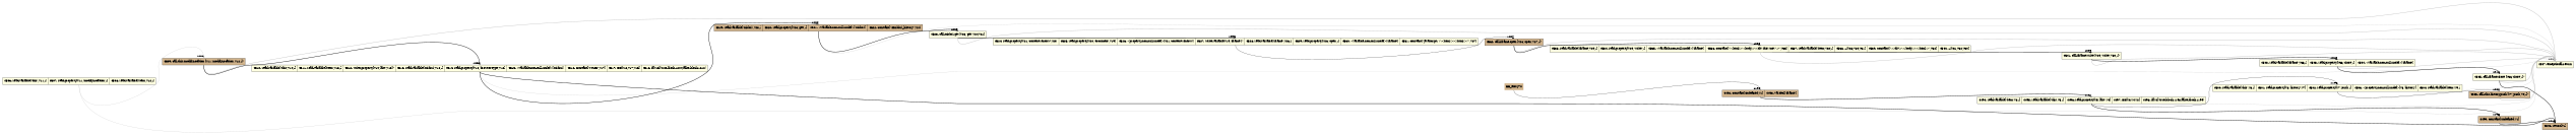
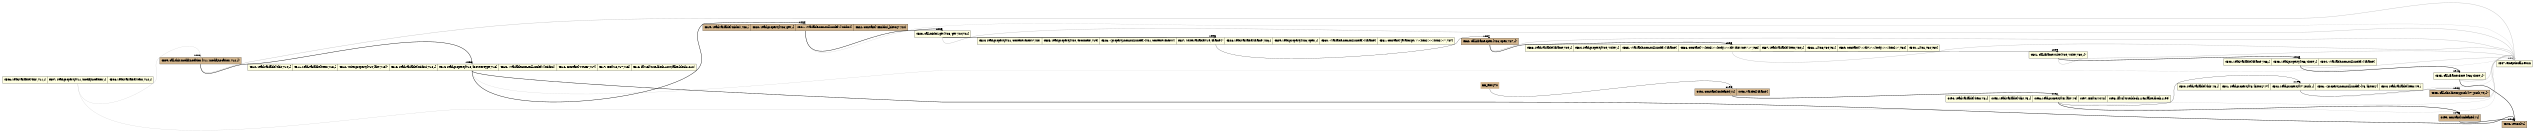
  digraph {
    rankdir=LR
    node [fillcolor=lightyellow shape=record style=filled]
    edge [arrowhead=onormal headport=n style=bold tailport=s]
    BB_entry70 [fillcolor=tan shape=none]
    n2 [fillcolor=tan label="{4492: constant[undefined,v1]|4493: vardecl['iframe']}"]
    n3 [label="{4494: read-variable['item',v3,-]|4495: read-variable['this',v5,-]|4496: read-property[v5,'last',v4]|4497: ==[v3,v4,v2]|4498: if[v2](true-block:1198,false-block:1199)}"]
    n4 [fillcolor=tan label="{4499: constant[undefined,v1]}"]
    n5 [label="{4500: read-variable['this',v8,-]|4501: read-property[v8,'history',v7]|4502: read-property[v7,'push',-]|4503: \<property-non-null-undef\>[v8,'history']|4504: read-variable['item',v9,-]}"]
    n6 [label="{4547: exceptional-return}"]
    n7 [fillcolor=tan label="{4546: return[v1]}"]
    n8 [fillcolor=tan label="{4505: call-this.history.push [v7,'push',v9,-]*}"]
    n9 [label="{4506: read-variable['this',v11,-]|4507: read-property[v11,'modifyLocation',-]|4508: read-variable['item',v12,-]}"]
    n10 [fillcolor=tan label="{4509: call-this.modifyLocation [v11,'modifyLocation',v12,-]*}"]
    n11 [label="{4510: read-variable['this',v14,-]|4511: read-variable['item',v13,-]|4512: write-property[v14,'last',v13]*|4513: read-variable['midori',v18,-]|4514: read-property[v18,'browserType',v16]|4515: \<variable-non-null-undef\>['midori']|4516: constant[\"MSIE\",v17]|4517: ==[v16,v17,v15]|4518: if[v15](true-block:1204,false-block:1212)}"]
    n12 [fillcolor=tan label="{4519: read-variable['midori',v23,-]|4520: read-property[v23,'get',-]|4521: \<variable-non-null-undef\>['midori']|4522: constant[\"#midori_history\",v24]}"]
    n13 [label="{4523: call-midori.get [v23,'get',v24,v21]}"]
    n14 [label="{4524: read-property[v21,'contentWindow',v20]|4525: read-property[v20,'document',v19]|4526: \<property-non-null-undef\>[v21,'contentWindow']|4527: write-variable[v19,'iframe']*|4528: read-variable['iframe',v26,-]|4529: read-property[v26,'open',-]|4530: \<variable-non-null-undef\>['iframe']|4531: constant[\"javascript: \\\"\\\<html\\\>\\\</html\\\>\\\"\",v27]}"]
    n15 [fillcolor=tan label="{4532: call-iframe.open [v26,'open',v27,-]*}"]
    n16 [label="{4533: read-variable['iframe',v29,-]|4534: read-property[v29,'write',-]|4535: \<variable-non-null-undef\>['iframe']|4536: constant[\"\\\<html\\\>\\\<body\\\>\\\<div id=\\\"me\\\"\\\>\",v33]|4537: read-variable['item',v34,-]|4538: +[v33,v34,v31]|4539: constant[\"\\\</div\\\>\\\</body\\\>\\\</html\\\>\",v32]|4540: +[v31,v32,v30]}"]
    n17 [label="{4541: call-iframe.write [v29,'write',v30,-]*}"]
    n18 [label="{4542: read-variable['iframe',v36,-]|4543: read-property[v36,'close',-]|4544: \<variable-non-null-undef\>['iframe']}"]
    n19 [label="{4545: call-iframe.close [v36,'close',-]*}"]
    BB_entry70 -> n2 [headlabel="    1196" style=solid]
    n2 -> n3 [headlabel="      1197"]
    n3 -> n4 [arrowhead=diamond headlabel="      1198"]
    n3 -> n5 [arrowhead=diamond headlabel="      1199" style=solid]
    n3 -> n6 [color=gray headlabel="      1213" style=solid]
    n4 -> n7 [headlabel="      1212"]
    n5 -> n6 [arrowhead=diamond color=gray style=solid]
    n5 -> n8 [headlabel="      1200" style=solid]
    n8 -> n6 [color=gray]
    n9 -> n6 [color=gray style=solid]
    n9 -> n10 [arrowhead=diamond color=gray headlabel="      1202" style=solid]
    n10 -> n6 [color=gray]
    n10 -> n11 [headlabel="      1203"]
    n11 -> n6 [color=gray style=solid]
    n11 -> n7
    n11 -> n12 [headlabel="      1204"]
    n12 -> n6 [color=gray style=solid]
    n12 -> n13 [headlabel="      1205"]
    n13 -> n6 [color=gray]
    n13 -> n14 [headlabel="      1206"]
    n14 -> n15 [arrowhead=diamond headlabel="      1207" style=solid]
    n15 -> n6 [color=gray]
    n15 -> n16 [headlabel="      1208"]
    n16 -> n6 [arrowhead=diamond color=gray]
-   n16 -> n17 [arrowhead=diamond headlabel="      1209"]
+   n16 -> n17 [arrowhead=diamond headlabel="      1209" style=solid]
    n17 -> n6 [color=gray]
    n17 -> n18 [arrowhead=diamond headlabel="      1210"]
    n18 -> n6 [color=gray]
    n18 -> n19 [arrowhead=diamond headlabel="      1211"]
    n19 -> n6 [arrowhead=diamond color=gray]
    n19 -> n7
  }
